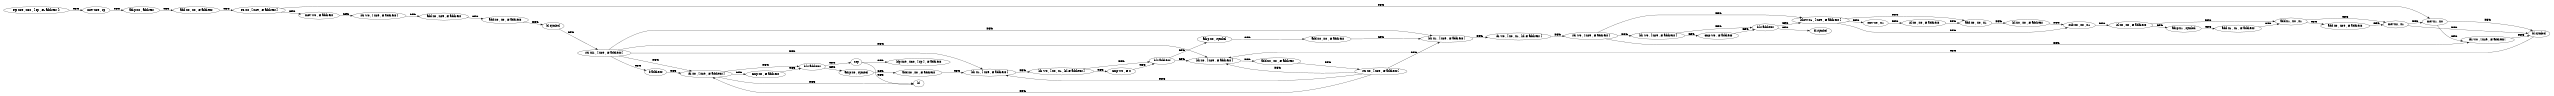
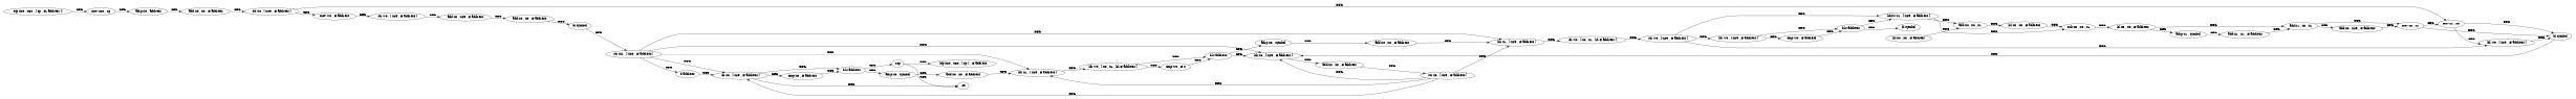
  digraph {
    rankdir=LR
    n1 [label="stp x29 , x30 , [ sp , #- address ]!"]
    n2 [label="mov x29 , sp"]
    n3 [label="adrp x0 , address"]
    n4 [label="add x0 , x0 , # address"]
    n5 [label="str x0 , [ x29 , # address ]"]
    n6 [label="mov w0 , # address"]
    n7 [label="mov x1 , x0"]
    n8 [label="str w0 , [ x29 , # address ]"]
    n9 [label="ldr w0 , [ x29 , # address ]"]
    n10 [label="bl symbol"]
    n11 [label="add x0 , x29 , # address"]
    n12 [label="add x0 , x0 , # address"]
    n13 [label="bl symbol"]
    n14 [label="str xzr , [ x29 , # address ]"]
    n15 [label="b address"]
    n16 [label="ldr x0 , [ x29 , # address ]"]
    n17 [label="ldr x1 , [ x29 , # address ]"]
    n18 [label="ldr x0 , [ x29 , # address ]"]
    n19 [label="ldr x1 , [ x29 , # address ]"]
    n20 [label="cmp x0 , # address"]
    n21 [label="b.ls address"]
-   n22 [label=lsl]
+   n22 [label=ret]
    n23 [label="ldr w0 , [ x0 , x1 , lsl # address ]"]
    n24 [label="add x0 , x0 , # address"]
    n25 [label="ldr w0 , [ x0 , x1 , lsl # address ]"]
    n26 [label="adrp x0 , symbol"]
    n27 [label=nop]
    n28 [label="add x0 , x0 , # address"]
    n29 [label="ldp x29 , x30 , [ sp ] , # address"]
    n30 [label="cmp w0 , # 0"]
    n31 [label="b.lt address"]
    n32 [label="adrp x0 , symbol"]
    n33 [label="add x0 , x0 , # address"]
    n34 [label="str x0 , [ x29 , # address ]"]
    n35 [label="str w0 , [ x29 , # address ]"]
    n36 [label="ldr w0 , [ x29 , # address ]"]
    n37 [label="ldrsw x1 , [ x29 , # address ]"]
    n38 [label="cmp w0 , # address"]
    n39 [label="b.ls address"]
-   n40 [label="mov x0 , x1"]
    n41 [label="add x0 , x0 , x1"]
    n42 [label="sub x0 , x0 , x1"]
    n43 [label="bl symbol"]
    n44 [label="lsl x0 , x0 , # address"]
    n45 [label="lsl x0 , x0 , # address"]
    n46 [label="lsl x0 , x0 , # address"]
    n47 [label="adrp x1 , symbol"]
    n48 [label="add x1 , x0 , x1"]
    n49 [label="add x1 , x1 , # address"]
    n50 [label="add x0 , x29 , # address"]
    n51 [label="mov x2 , x1"]
    n1 -> n2 [label=CFG]
    n2 -> n3 [label=CFG]
    n3 -> n4 [label=CFG]
    n4 -> n5 [label=CFG]
    n5 -> n6 [label=CFG]
    n5 -> n7 [label=DFG]
    n6 -> n8 [label=CFG]
    n7 -> n9 [label=CFG]
    n7 -> n10 [label=DFG]
    n8 -> n11 [label=CFG]
    n9 -> n10 [label=DFG]
    n10 -> n18 [label=CFG]
    n11 -> n12 [label=CFG]
    n12 -> n13 [label=DFG]
    n13 -> n14 [label=CFG]
    n14 -> n15 [label=CFG]
    n14 -> n16 [label=DFG]
    n14 -> n17 [label=DFG]
    n14 -> n18 [label=DFG]
    n14 -> n19 [label=DFG]
    n15 -> n16 [label=CFG]
    n16 -> n20 [label=CFG]
    n16 -> n21 [label=DFG]
    n16 -> n22 [label=DFG]
    n17 -> n23 [label=DFG]
    n18 -> n24 [label=DFG]
    n19 -> n25 [label=DFG]
    n20 -> n21 [label=CFG]
    n21 -> n26 [label=CFG]
    n21 -> n27 [label=CFG]
    n23 -> n30 [label=CFG]
    n23 -> n31 [label=DFG]
    n24 -> n34 [label=DFG]
    n25 -> n35 [label=DFG]
    n26 -> n28 [label=CFG]
    n27 -> n22 [label=CFG]
    n27 -> n29 [label=CFG]
    n28 -> n17 [label=CFG]
    n30 -> n31 [label=CFG]
    n31 -> n18 [label=CFG]
    n31 -> n32 [label=CFG]
    n32 -> n33 [label=CFG]
    n33 -> n19 [label=CFG]
    n34 -> n16 [label=DFG]
    n34 -> n17 [label=DFG]
    n34 -> n18 [label=DFG]
    n34 -> n19 [label=DFG]
    n35 -> n9 [label=DFG]
    n35 -> n36 [label=DFG]
    n35 -> n37 [label=DFG]
    n36 -> n38 [label=CFG]
    n36 -> n39 [label=DFG]
-   n37 -> n40 [label=DFG]
    n37 -> n41 [label=DFG]
    n37 -> n42 [label=DFG]
    n38 -> n39 [label=CFG]
    n39 -> n37 [label=CFG]
    n39 -> n43 [label=CFG]
-   n40 -> n44 [label=DFG]
    n41 -> n45 [label=DFG]
    n42 -> n46 [label=DFG]
    n44 -> n41 [label=DFG]
    n45 -> n42 [label=DFG]
    n46 -> n47 [label=CFG]
    n46 -> n48 [label=DFG]
    n47 -> n49 [label=CFG]
    n48 -> n50 [label=CFG]
-   n48 -> n51 [label=CFG]
+   n48 -> n51 [label=DFG]
    n49 -> n48 [label=CFG]
    n50 -> n51 [label=CFG]
-   n51 -> n7 [label=DFG]
+   n51 -> n7 [label=CFG]
    n51 -> n10 [label=DFG]
  }
